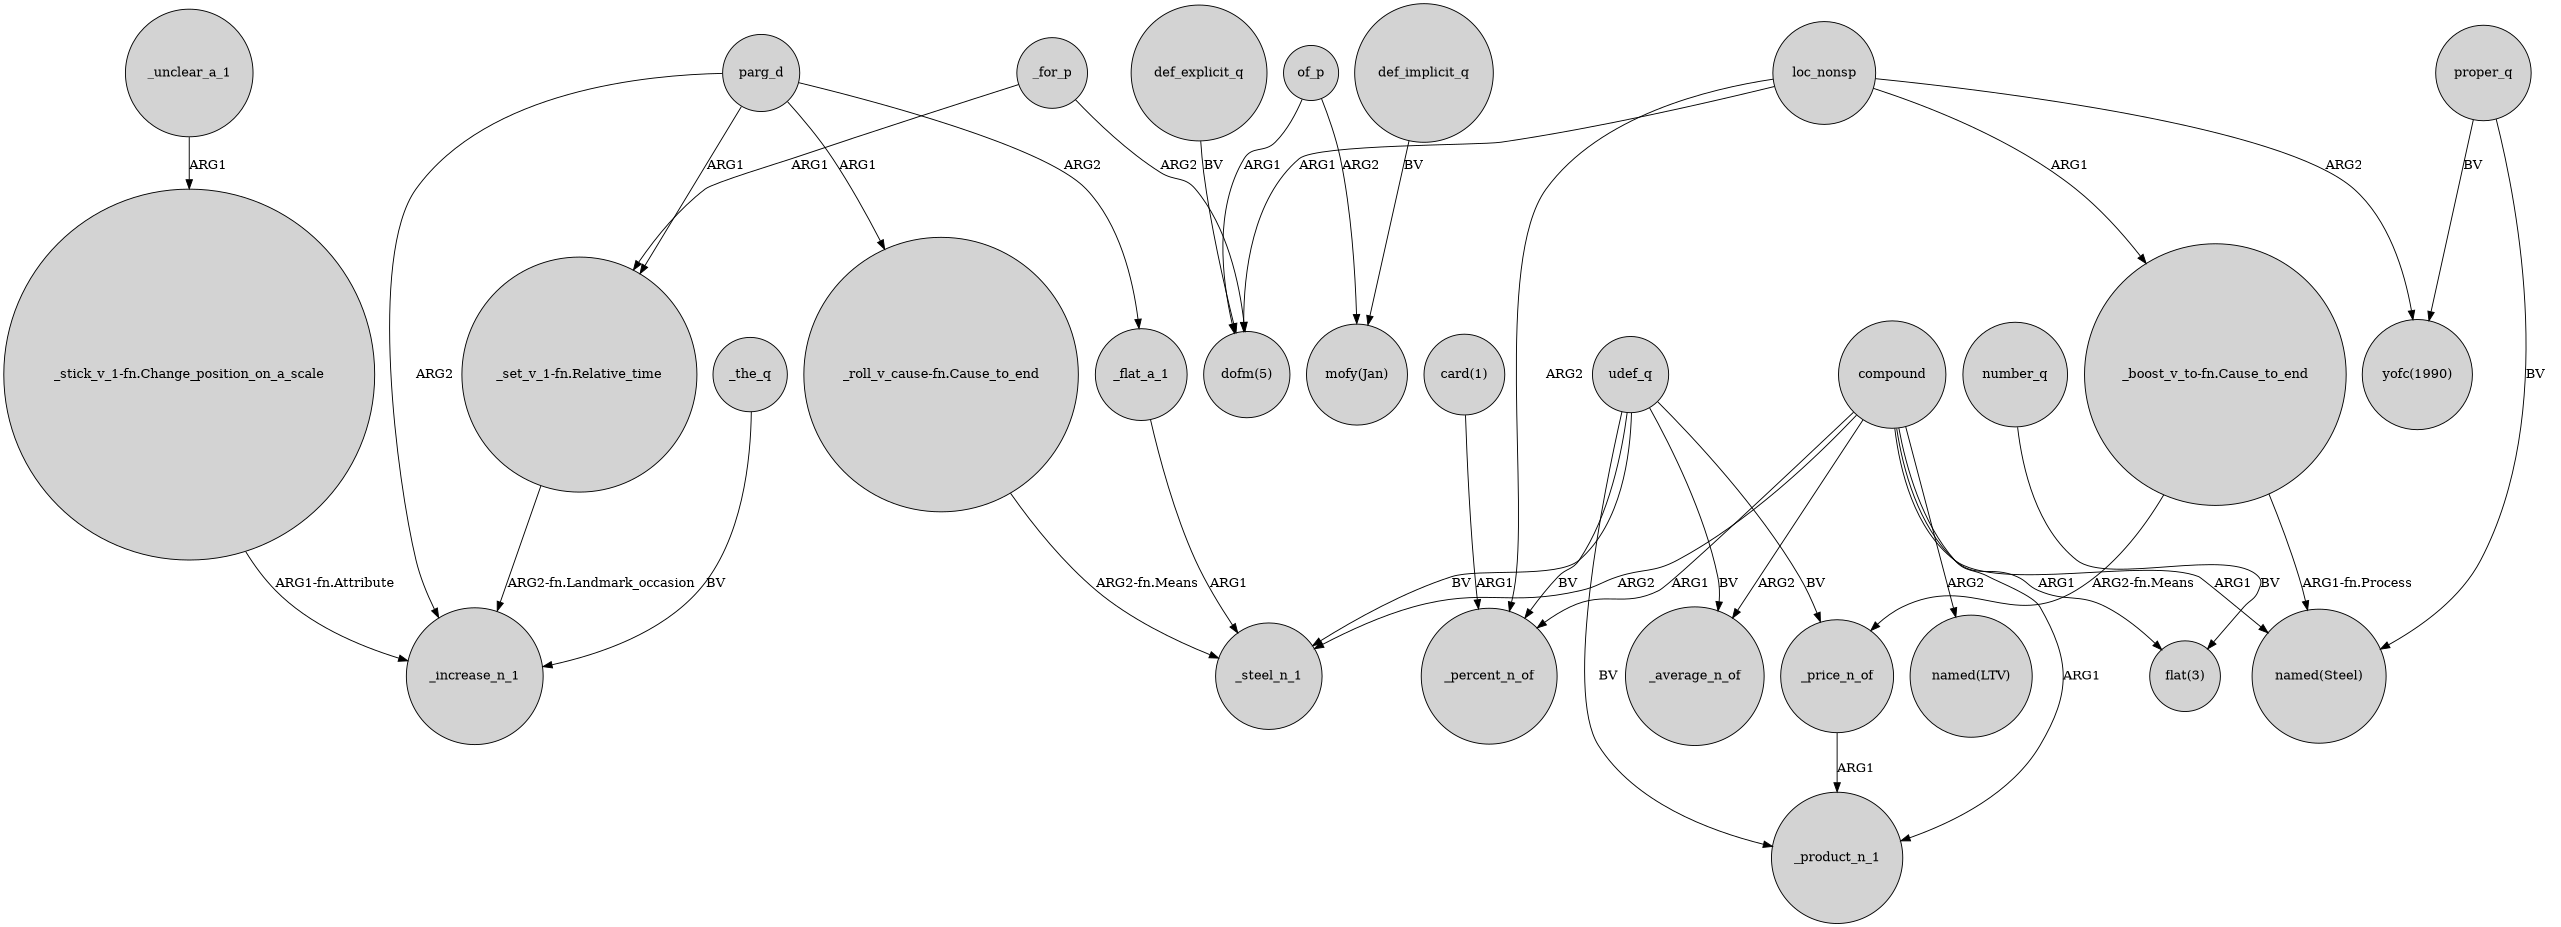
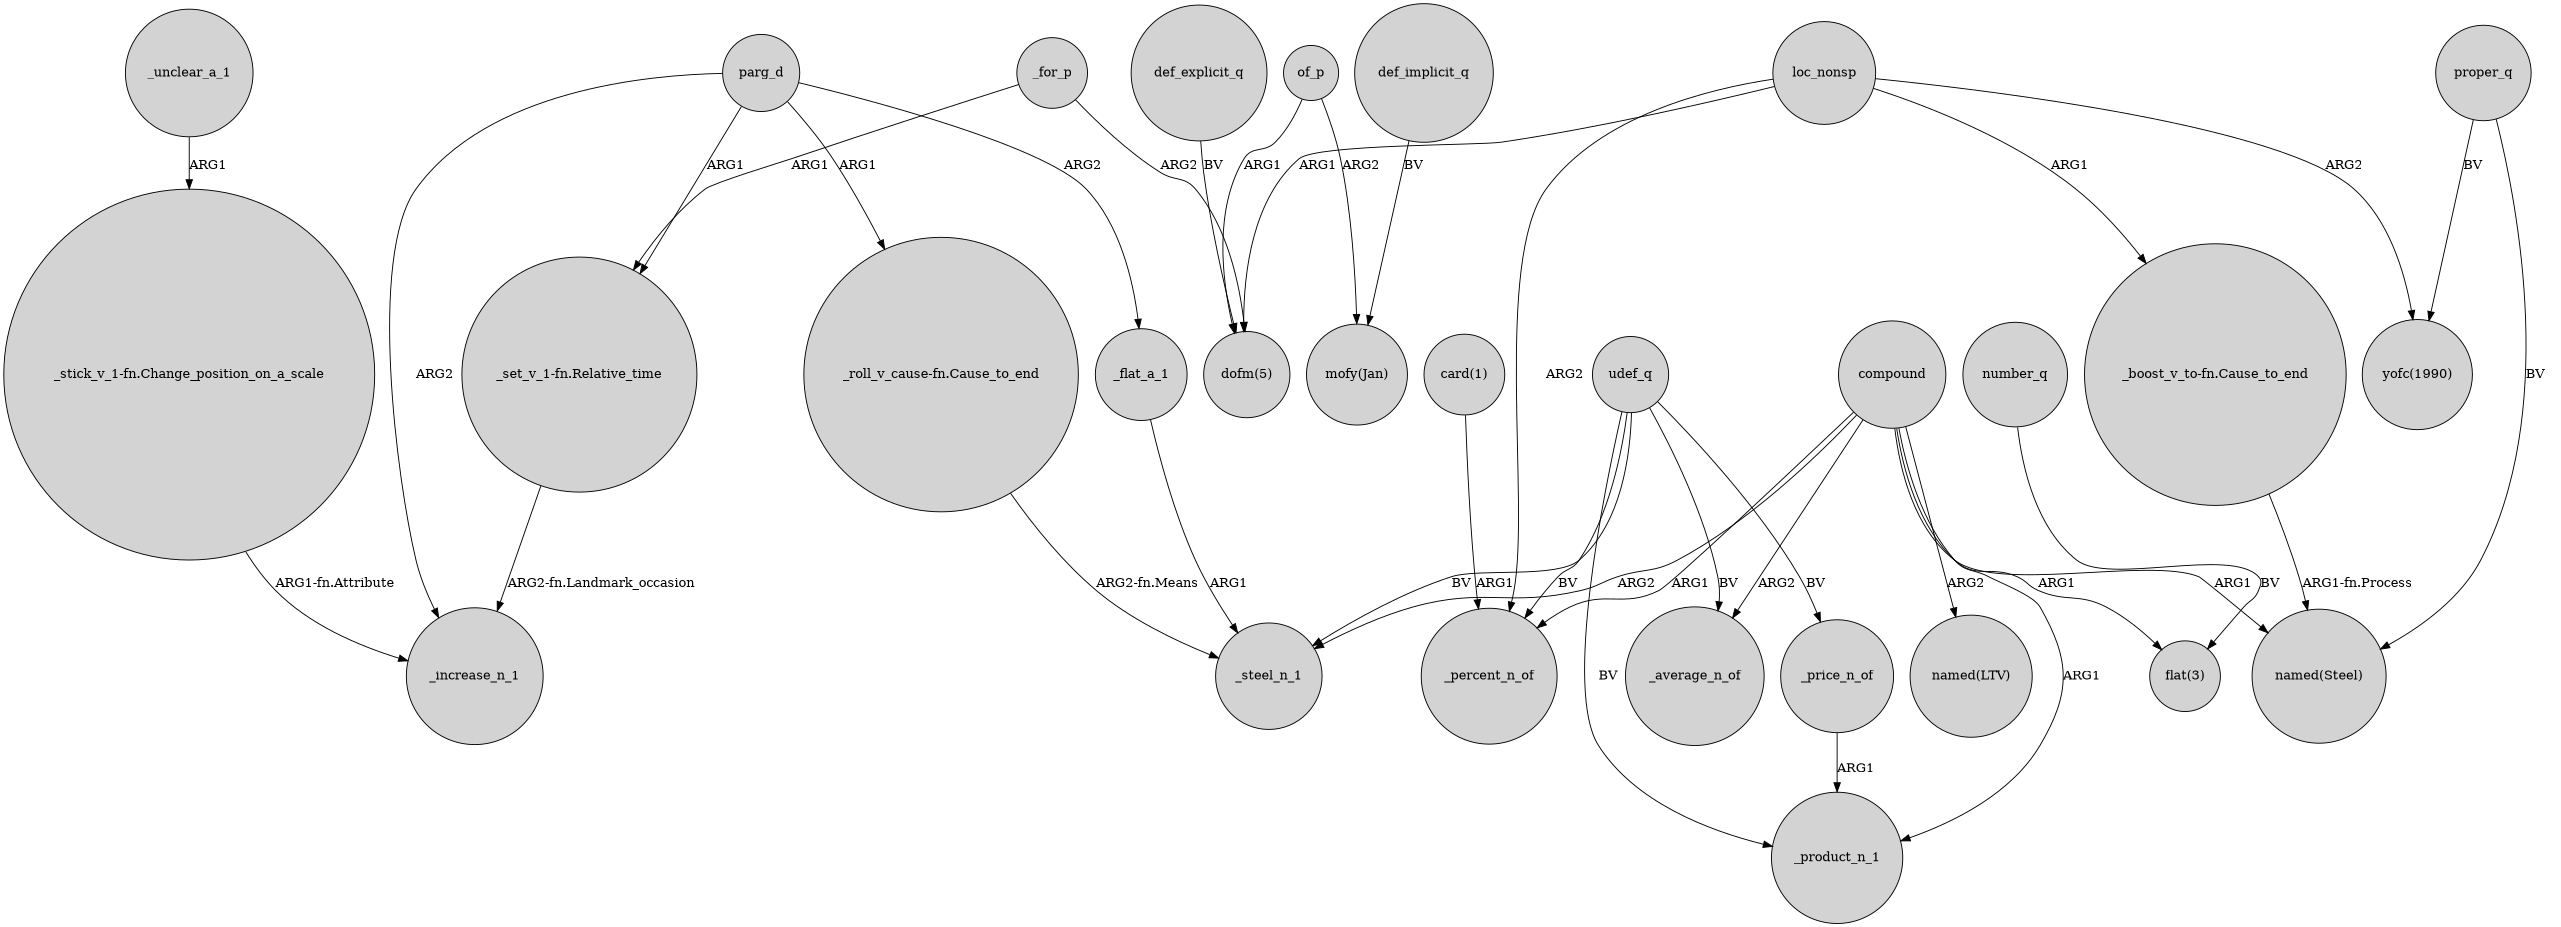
  digraph {
    node [shape=circle style=filled]
    parg_d
    _increase_n_1
    "_set_v_1-fn.Relative_time"
    "_roll_v_cause-fn.Cause_to_end"
    _flat_a_1
    _steel_n_1
    compound
    "named(Steel)"
    n9 [label="flat(3)"]
    _product_n_1
    _percent_n_of
    "named(LTV)"
    _average_n_of
    udef_q
    _price_n_of
    of_p
    "mofy(Jan)"
    n18 [label="dofm(5)"]
    "_boost_v_to-fn.Cause_to_end"
    proper_q
    "yofc(1990)"
    loc_nonsp
    def_explicit_q
    "_stick_v_1-fn.Change_position_on_a_scale"
    _unclear_a_1
    "card(1)"
    _for_p
-   _the_q
    def_implicit_q
    number_q
    parg_d -> _increase_n_1 [label=ARG2]
    parg_d -> "_set_v_1-fn.Relative_time" [label=ARG1]
    parg_d -> "_roll_v_cause-fn.Cause_to_end" [label=ARG1]
    parg_d -> _flat_a_1 [label=ARG2]
    "_set_v_1-fn.Relative_time" -> _increase_n_1 [label="ARG2-fn.Landmark_occasion"]
    "_roll_v_cause-fn.Cause_to_end" -> _steel_n_1 [label="ARG2-fn.Means"]
    _flat_a_1 -> _steel_n_1 [label=ARG1]
    compound -> _steel_n_1 [label=ARG2]
    compound -> "named(Steel)" [label=ARG1]
    compound -> n9 [label=ARG1]
    compound -> _product_n_1 [label=ARG1]
    compound -> _percent_n_of [label=ARG1]
    compound -> "named(LTV)" [label=ARG2]
    compound -> _average_n_of [label=ARG2]
    udef_q -> _steel_n_1 [label=BV]
    udef_q -> _product_n_1 [label=BV]
    udef_q -> _percent_n_of [label=BV]
    udef_q -> _average_n_of [label=BV]
    udef_q -> _price_n_of [label=BV]
    _price_n_of -> _product_n_1 [label=ARG1]
    of_p -> "mofy(Jan)" [label=ARG2]
    of_p -> n18 [label=ARG1]
    "_boost_v_to-fn.Cause_to_end" -> "named(Steel)" [label="ARG1-fn.Process"]
-   "_boost_v_to-fn.Cause_to_end" -> _price_n_of [label="ARG2-fn.Means"]
    proper_q -> "named(Steel)" [label=BV]
    proper_q -> "yofc(1990)" [label=BV]
    loc_nonsp -> _percent_n_of [label=ARG2]
    loc_nonsp -> n18 [label=ARG1]
    loc_nonsp -> "_boost_v_to-fn.Cause_to_end" [label=ARG1]
    loc_nonsp -> "yofc(1990)" [label=ARG2]
    def_explicit_q -> n18 [label=BV]
    "_stick_v_1-fn.Change_position_on_a_scale" -> _increase_n_1 [label="ARG1-fn.Attribute"]
    _unclear_a_1 -> "_stick_v_1-fn.Change_position_on_a_scale" [label=ARG1]
    "card(1)" -> _percent_n_of [label=ARG1]
    _for_p -> "_set_v_1-fn.Relative_time" [label=ARG1]
    _for_p -> n18 [label=ARG2]
-   _the_q -> _increase_n_1 [label=BV]
    def_implicit_q -> "mofy(Jan)" [label=BV]
    number_q -> n9 [label=BV]
  }
